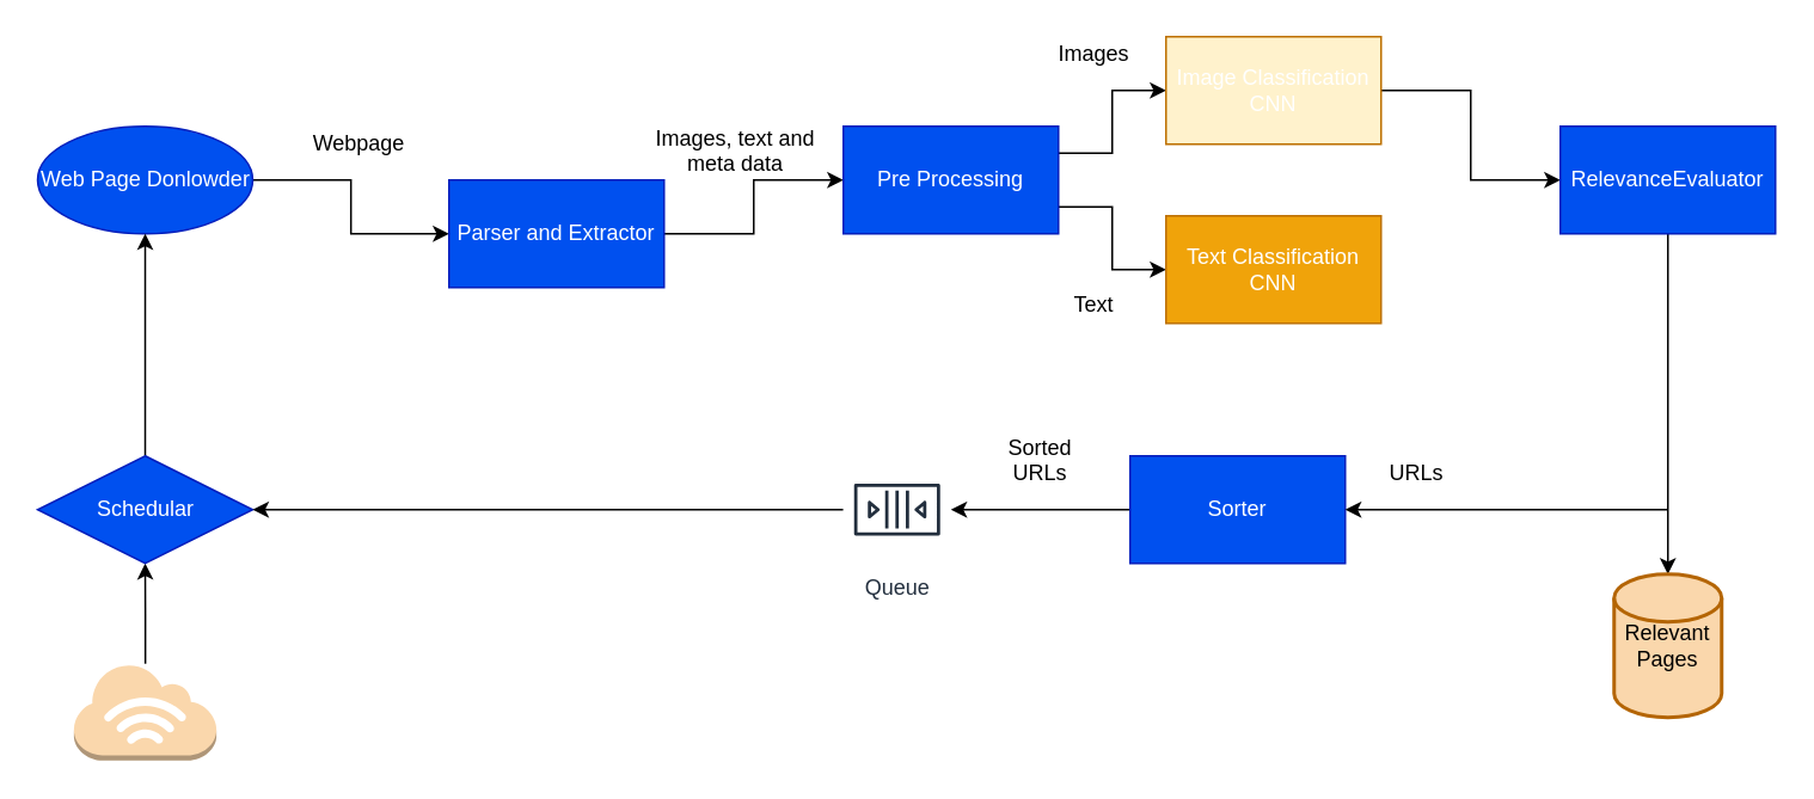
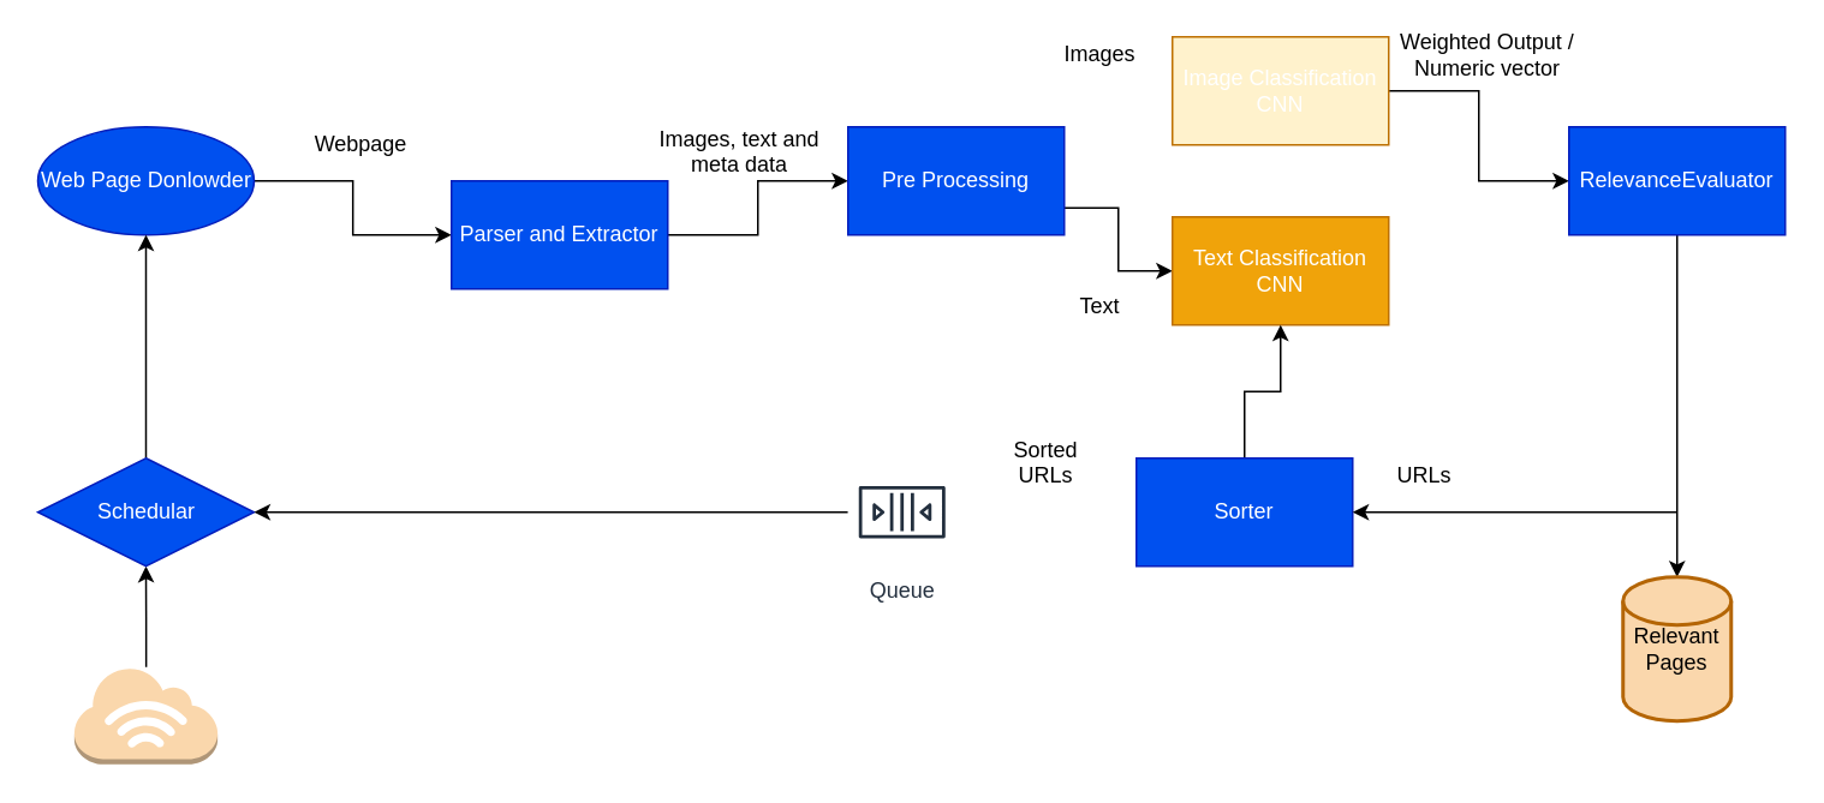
  <mxCell id="0" />
  <mxCell id="1" parent="0" />
  <mxCell id="2" style="edgeStyle=orthogonalEdgeStyle;rounded=0;orthogonalLoop=1;jettySize=auto;html=1;exitX=1;exitY=0.5;exitDx=0;exitDy=0;entryX=0;entryY=0.5;entryDx=0;entryDy=0;" edge="1" parent="1" source="3" target="5"><mxGeometry relative="1" as="geometry" /></mxCell>
  <mxCell id="3" value="Web Page Donlowder " style="ellipse;whiteSpace=wrap;html=1;fillColor=#0050ef;strokeColor=#001DBC;fontColor=#ffffff;" vertex="1" parent="1"><mxGeometry x="20.5" y="70" width="120" height="60" as="geometry" /></mxCell>
  <mxCell id="4" style="edgeStyle=orthogonalEdgeStyle;rounded=0;orthogonalLoop=1;jettySize=auto;html=1;exitX=1;exitY=0.5;exitDx=0;exitDy=0;entryX=0;entryY=0.5;entryDx=0;entryDy=0;" edge="1" parent="1" source="5" target="8"><mxGeometry relative="1" as="geometry" /></mxCell>
  <mxCell id="5" value="&lt;div&gt;Parser and Extractor&lt;/div&gt;" style="rounded=0;whiteSpace=wrap;html=1;fillColor=#0050ef;strokeColor=#001DBC;fontColor=#ffffff;" vertex="1" parent="1"><mxGeometry x="250" y="100" width="120" height="60" as="geometry" /></mxCell>
- <mxCell id="6" style="edgeStyle=orthogonalEdgeStyle;rounded=0;orthogonalLoop=1;jettySize=auto;html=1;exitX=1;exitY=0.25;exitDx=0;exitDy=0;" edge="1" parent="1" source="8" target="11"><mxGeometry relative="1" as="geometry" /></mxCell>
  <mxCell id="7" style="edgeStyle=orthogonalEdgeStyle;rounded=0;orthogonalLoop=1;jettySize=auto;html=1;exitX=1;exitY=0.75;exitDx=0;exitDy=0;entryX=0;entryY=0.5;entryDx=0;entryDy=0;" edge="1" parent="1" source="8" target="9"><mxGeometry relative="1" as="geometry" /></mxCell>
  <mxCell id="8" value="Pre Processing" style="rounded=0;whiteSpace=wrap;html=1;fillColor=#0050ef;strokeColor=#001DBC;fontColor=#ffffff;" vertex="1" parent="1"><mxGeometry x="470" y="70" width="120" height="60" as="geometry" /></mxCell>
  <mxCell id="9" value="Text Classification CNN" style="rounded=0;whiteSpace=wrap;html=1;fillColor=#f0a30a;strokeColor=#BD7000;fontColor=#ffffff;" vertex="1" parent="1"><mxGeometry x="650" y="120" width="120" height="60" as="geometry" /></mxCell>
  <mxCell id="10" style="edgeStyle=orthogonalEdgeStyle;rounded=0;orthogonalLoop=1;jettySize=auto;html=1;exitX=1;exitY=0.5;exitDx=0;exitDy=0;entryX=0;entryY=0.5;entryDx=0;entryDy=0;" edge="1" parent="1" source="11" target="13"><mxGeometry relative="1" as="geometry" /></mxCell>
  <mxCell id="11" value="Image Classification CNN" style="rounded=0;whiteSpace=wrap;html=1;fillColor=#fff2cc;strokeColor=#BD7000;fontColor=#ffffff;" vertex="1" parent="1"><mxGeometry x="650" y="20" width="120" height="60" as="geometry" /></mxCell>
  <mxCell id="12" style="edgeStyle=orthogonalEdgeStyle;rounded=0;orthogonalLoop=1;jettySize=auto;html=1;exitX=0.5;exitY=1;exitDx=0;exitDy=0;entryX=0.5;entryY=0;entryDx=0;entryDy=0;entryPerimeter=0;" edge="1" parent="1" source="13" target="27"><mxGeometry relative="1" as="geometry"><mxPoint x="930" y="270" as="targetPoint" /></mxGeometry></mxCell>
  <mxCell id="13" value="RelevanceEvaluator" style="rounded=0;whiteSpace=wrap;html=1;fillColor=#0050ef;strokeColor=#001DBC;fontColor=#ffffff;" vertex="1" parent="1"><mxGeometry x="870" y="70" width="120" height="60" as="geometry" /></mxCell>
+ <mxCell id="14" value="Weighted Output / Numeric vector" style="text;html=1;strokeColor=none;fillColor=none;align=center;verticalAlign=middle;whiteSpace=wrap;rounded=0;" vertex="1" parent="1"><mxGeometry x="770" y="20" width="110" height="20" as="geometry" /></mxCell>
  <mxCell id="15" value="Images" style="text;html=1;strokeColor=none;fillColor=none;align=center;verticalAlign=middle;whiteSpace=wrap;rounded=0;" vertex="1" parent="1"><mxGeometry x="590" y="20" width="40" height="20" as="geometry" /></mxCell>
  <mxCell id="16" value="&lt;div&gt;Text&lt;/div&gt;" style="text;html=1;strokeColor=none;fillColor=none;align=center;verticalAlign=middle;whiteSpace=wrap;rounded=0;" vertex="1" parent="1"><mxGeometry x="590" y="160" width="40" height="20" as="geometry" /></mxCell>
  <mxCell id="17" value="Webpage" style="text;html=1;strokeColor=none;fillColor=none;align=center;verticalAlign=middle;whiteSpace=wrap;rounded=0;" vertex="1" parent="1"><mxGeometry x="180" y="70" width="40" height="20" as="geometry" /></mxCell>
  <mxCell id="18" value="&lt;div&gt;Images, text and meta data&lt;/div&gt;&lt;div&gt;&lt;br&gt;&lt;/div&gt;" style="text;html=1;strokeColor=none;fillColor=none;align=center;verticalAlign=middle;whiteSpace=wrap;rounded=0;" vertex="1" parent="1"><mxGeometry x="360" y="90" width="100" as="geometry" /></mxCell>
  <mxCell id="19" style="edgeStyle=orthogonalEdgeStyle;rounded=0;orthogonalLoop=1;jettySize=auto;html=1;entryX=0.5;entryY=1;entryDx=0;entryDy=0;" edge="1" parent="1" source="20" target="22"><mxGeometry relative="1" as="geometry" /></mxCell>
  <mxCell id="20" value="" style="outlineConnect=0;dashed=0;verticalLabelPosition=bottom;verticalAlign=top;align=center;html=1;shape=mxgraph.aws3.internet_3;fillColor=#fad7ac;strokeColor=#b46504;" vertex="1" parent="1"><mxGeometry x="40.75" y="370" width="79.5" height="54" as="geometry" /></mxCell>
  <mxCell id="21" style="edgeStyle=orthogonalEdgeStyle;rounded=0;orthogonalLoop=1;jettySize=auto;html=1;exitX=0.5;exitY=0;exitDx=0;exitDy=0;entryX=0.5;entryY=1;entryDx=0;entryDy=0;" edge="1" parent="1" source="22" target="3"><mxGeometry relative="1" as="geometry" /></mxCell>
  <mxCell id="22" value="Schedular" style="rhombus;whiteSpace=wrap;html=1;fillColor=#0050ef;strokeColor=#001DBC;fontColor=#ffffff;" vertex="1" parent="1"><mxGeometry x="20.5" y="254" width="120" height="60" as="geometry" /></mxCell>
  <mxCell id="23" style="edgeStyle=orthogonalEdgeStyle;rounded=0;orthogonalLoop=1;jettySize=auto;html=1;entryX=1;entryY=0.5;entryDx=0;entryDy=0;" edge="1" parent="1" source="24" target="22"><mxGeometry relative="1" as="geometry" /></mxCell>
  <mxCell id="24" value="Queue" style="outlineConnect=0;fontColor=#232F3E;gradientColor=none;strokeColor=#232F3E;fillColor=#ffffff;dashed=0;verticalLabelPosition=bottom;verticalAlign=top;align=center;html=1;fontSize=12;fontStyle=0;aspect=fixed;shape=mxgraph.aws4.resourceIcon;resIcon=mxgraph.aws4.queue;" vertex="1" parent="1"><mxGeometry x="470" y="254" width="60" height="60" as="geometry" /></mxCell>
- <mxCell id="25" style="edgeStyle=orthogonalEdgeStyle;rounded=0;orthogonalLoop=1;jettySize=auto;html=1;" edge="1" parent="1" source="26" target="24"><mxGeometry relative="1" as="geometry" /></mxCell>
+ <mxCell id="25" style="edgeStyle=orthogonalEdgeStyle;rounded=0;orthogonalLoop=1;jettySize=auto;html=1;" edge="1" parent="1" source="26" target="9"><mxGeometry relative="1" as="geometry" /></mxCell>
  <mxCell id="26" value="&lt;div&gt;Sorter&lt;/div&gt;" style="rounded=0;whiteSpace=wrap;html=1;fillColor=#0050ef;strokeColor=#001DBC;fontColor=#ffffff;" vertex="1" parent="1"><mxGeometry x="630" y="254" width="120" height="60" as="geometry" /></mxCell>
  <mxCell id="27" value="&lt;div&gt;Relevant Pages&lt;/div&gt;" style="strokeWidth=2;html=1;shape=mxgraph.flowchart.database;whiteSpace=wrap;fillColor=#fad7ac;strokeColor=#b46504;" vertex="1" parent="1"><mxGeometry x="900" y="320" width="60" height="80" as="geometry" /></mxCell>
  <mxCell id="28" value="&lt;div&gt;URLs&lt;/div&gt;" style="text;html=1;strokeColor=none;fillColor=none;align=center;verticalAlign=middle;whiteSpace=wrap;rounded=0;" vertex="1" parent="1"><mxGeometry x="770" y="254" width="40" height="20" as="geometry" /></mxCell>
  <mxCell id="29" value="&lt;div&gt;Sorted URLs&lt;/div&gt;&lt;div&gt;&lt;br&gt;&lt;/div&gt;" style="text;html=1;strokeColor=none;fillColor=none;align=center;verticalAlign=middle;whiteSpace=wrap;rounded=0;" vertex="1" parent="1"><mxGeometry x="560" y="244" width="40" height="40" as="geometry" /></mxCell>
  <mxCell id="30" value="" style="endArrow=classic;html=1;entryX=1;entryY=0.5;entryDx=0;entryDy=0;" edge="1" parent="1" target="26"><mxGeometry width="50" height="50" relative="1" as="geometry"><mxPoint x="930" y="284" as="sourcePoint" /><mxPoint x="480" y="120" as="targetPoint" /></mxGeometry></mxCell>
